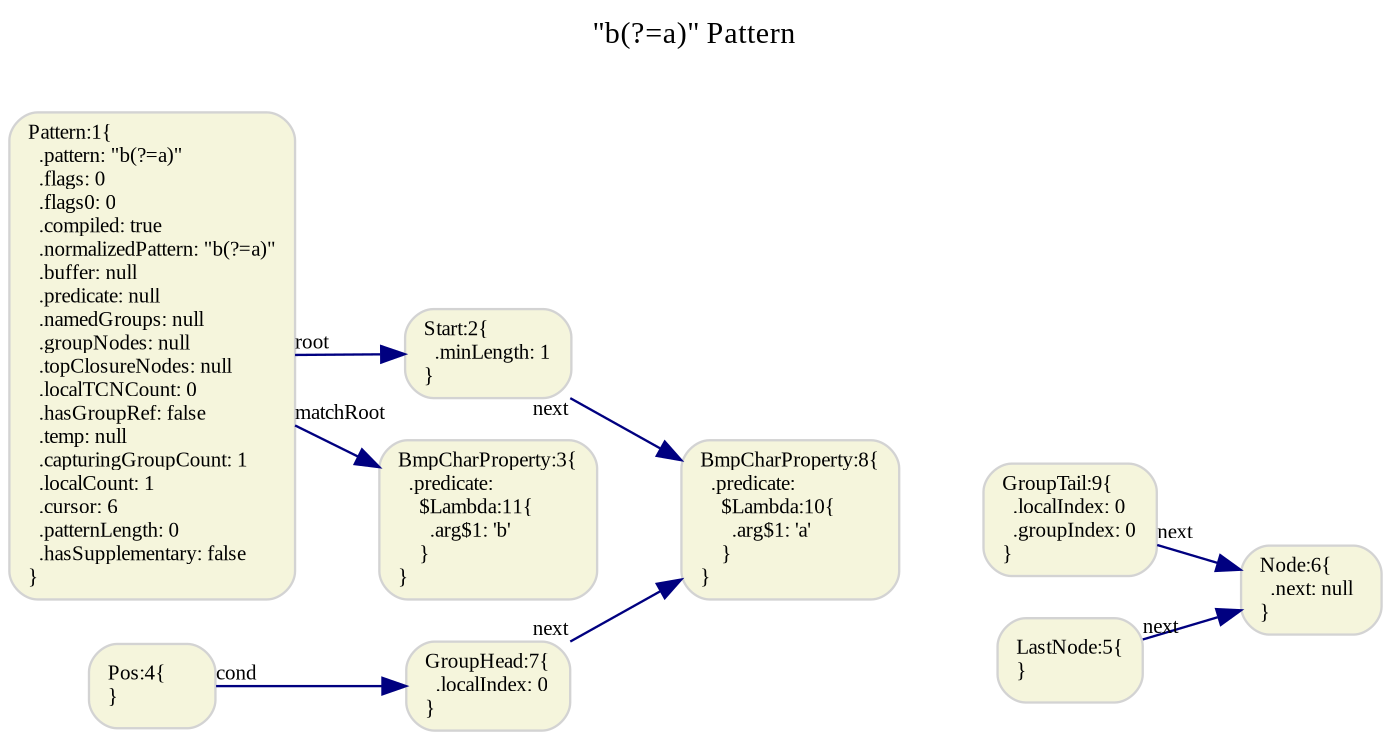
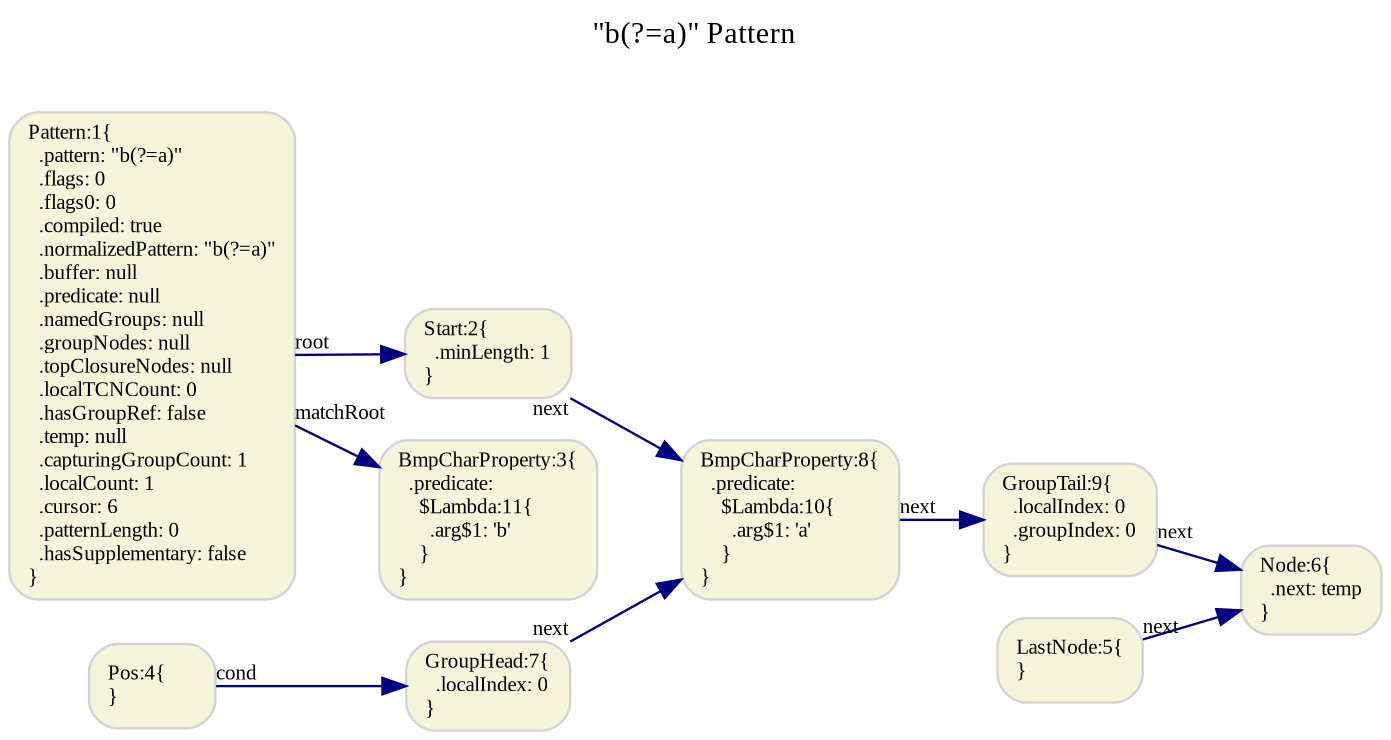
  digraph {
    fontname="Liberation Serif"
    fontsize=13
    label="\"b(?=a)\" Pattern\l"
    labelloc=t
    rankdir=LR
    node [color=LightGray fillcolor=Beige fontname="Liberation Serif" fontsize=9 shape=box style="rounded,filled"]
    edge [color=Navy fontname="Liberation Serif" fontsize=9 taillabel=next]
    n1 [label="Pattern:1\{\l  .pattern: \"b(?=a)\"\l  .flags: 0\l  .flags0: 0\l  .compiled: true\l  .normalizedPattern: \"b(?=a)\"\l  .buffer: null\l  .predicate: null\l  .namedGroups: null\l  .groupNodes: null\l  .topClosureNodes: null\l  .localTCNCount: 0\l  .hasGroupRef: false\l  .temp: null\l  .capturingGroupCount: 1\l  .localCount: 1\l  .cursor: 6\l  .patternLength: 0\l  .hasSupplementary: false\l\}\l"]
    n2 [label="Start:2\{\l  .minLength: 1\l\}\l"]
    n3 [label="BmpCharProperty:3\{\l  .predicate:\l    $Lambda:11\{\l      .arg$1: 'b'\l    \}\l\}\l"]
    n4 [label="BmpCharProperty:8\{\l  .predicate:\l    $Lambda:10\{\l      .arg$1: 'a'\l    \}\l\}\l"]
    n5 [label="Pos:4\{\l\}\l"]
    n6 [label="GroupHead:7\{\l  .localIndex: 0\l\}\l"]
    n7 [label="LastNode:5\{\l\}\l"]
-   n8 [label="Node:6\{\l  .next: null\l\}\l"]
+   n8 [label="Node:6\{\l  .next: temp\l\}\l"]
    n9 [label="GroupTail:9\{\l  .localIndex: 0\l  .groupIndex: 0\l\}\l"]
    n1 -> n2 [taillabel=root]
    n1 -> n3 [taillabel=matchRoot]
    n2 -> n4
+   n4 -> n9
    n5 -> n6 [taillabel=cond]
    n6 -> n4
    n7 -> n8
    n9 -> n8
  }
